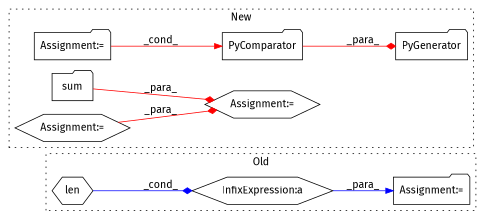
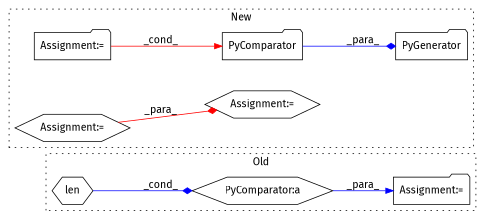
  digraph {
    fontname="Fira Sans"
    rankdir=LR
    node [a=7 fontname="Fira Sans" l=2 s=6755 shape=folder]
    edge [arrowhead=diamond color=red fontname="Fira Sans"]
    n1 [a=32 l="4,1" label=len s="6386,6405" shape=hexagon]
    n2 [label="Assignment:=" s=6383]
-   n3 [a=27 l=3 label="InfixExpression:a" s=6406 shape=hexagon]
+   n3 [a=27 l=3 label="PyComparator:a" s=6406 shape=hexagon]
    n4 [a=107 l=126 label=PyGenerator s=6667]
    n5 [a=113 l=32 label=PyComparator]
    n6 [l=32 label="Assignment:="]
    n7 [label="Assignment:=" s=6648 shape=hexagon]
-   n8 [a=32 l="17,-3" label=sum s="6650,6793"]
    n9 [l=1 label="Assignment:=" s=5189 shape=hexagon]
    subgraph cluster_1 {
      label=Old
      style=dotted
      n1
      n2
      n3
    }
    subgraph cluster_2 {
      label=New
      style=dotted
      n4
      n5
      n6
      n7
-     n8
      n9
    }
    n1 -> n3 [color=blue label=_cond_]
    n3 -> n2 [arrowhead=normal color=blue label=_para_]
-   n5 -> n4 [label=_para_]
+   n5 -> n4 [color=blue label=_para_]
    n6 -> n5 [arrowhead=normal label=_cond_]
-   n8 -> n7 [label=_para_]
    n9 -> n7 [label=_para_]
  }
